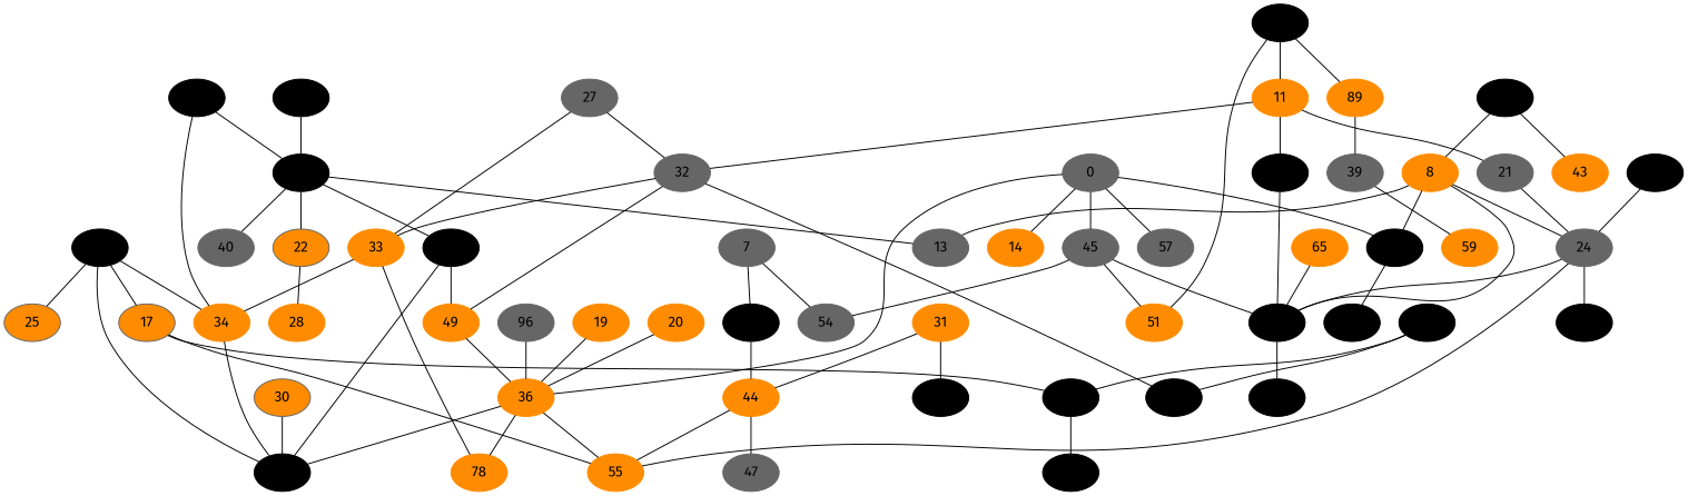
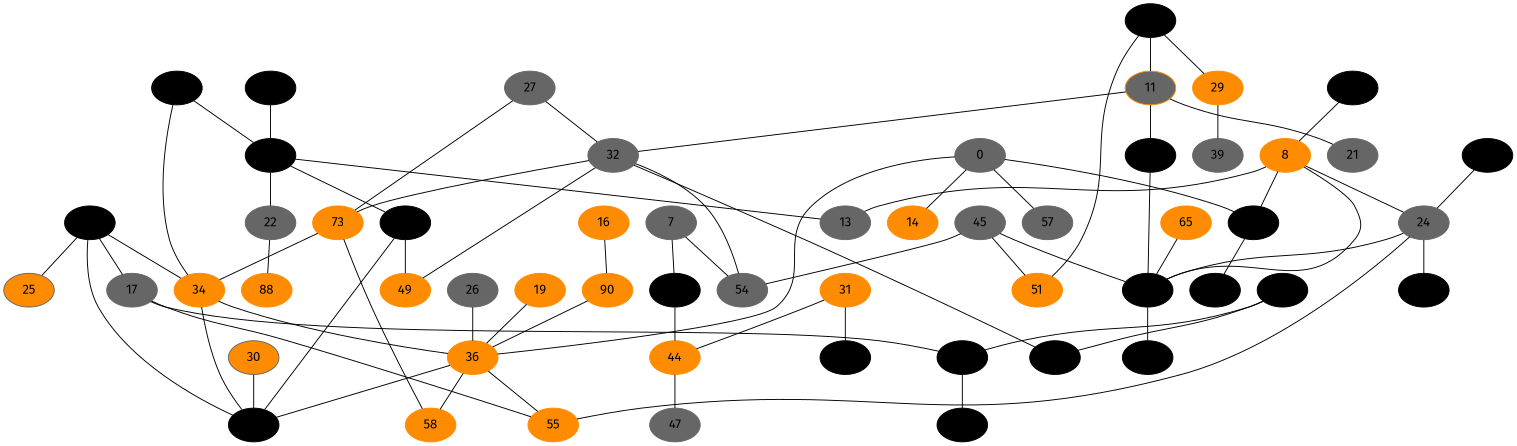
  graph {
    fontname="Fira Sans"
    node [color=black fontname="Fira Sans" style=filled]
    edge [fontname="Fira Sans" weight=1.0]
    1
    6
    13 [color=gray40]
-   22 [color=gray40 fillcolor=darkorange]
+   22 [color=gray40]
    38
-   40 [color=gray40]
    n7 [color=gray40 label=0]
    9
    14 [color=darkorange]
    36 [color=darkorange]
    45 [color=gray40]
    57 [color=gray40]
    12
    41
    55 [color=darkorange]
-   58 [color=darkorange label=78]
+   58 [color=darkorange]
    51 [color=darkorange]
    54 [color=gray40]
    46
    3
    34 [color=darkorange]
-   11 [color=darkorange]
+   11 [color=darkorange fillcolor=gray40]
    4
-   29 [color=darkorange label=89]
+   29 [color=darkorange]
    21 [color=gray40]
    32 [color=gray40]
    42
    39 [color=gray40]
    8 [color=darkorange]
    5
-   43 [color=darkorange]
    24 [color=gray40]
-   28 [color=darkorange]
+   28 [color=darkorange label=88]
    49 [color=darkorange]
    7 [color=gray40]
    23
    44 [color=darkorange]
    53
    60
    10
    37
    56
    48
-   33 [color=darkorange]
+   33 [color=darkorange label=73]
    15
-   17 [color=gray40 fillcolor=darkorange]
+   17 [color=gray40]
    25 [color=gray40 fillcolor=darkorange]
-   20 [color=darkorange]
+   16 [color=darkorange]
+   20 [color=darkorange label=90]
    18
    19 [color=darkorange]
    47 [color=gray40]
-   26 [color=gray40 label=96]
+   26 [color=gray40]
    27 [color=gray40]
-   59 [color=darkorange]
    30 [color=gray40 fillcolor=darkorange]
    31 [color=darkorange]
    50
    n59 [color=darkorange label=65]
    1 -- 6
    6 -- 13
    6 -- 22
    6 -- 38
-   6 -- 40
    22 -- 28
    38 -- 41
    38 -- 49
    n7 -- 9
    n7 -- 14
    n7 -- 36
-   n7 -- 45
    n7 -- 57
    9 -- 12
    36 -- 41
    36 -- 55
    36 -- 58
    45 -- 51
    45 -- 54
    45 -- 46
    46 -- 60
    3 -- 6
    3 -- 34
-   49 -- 36
+   34 -- 36
    34 -- 41
    11 -- 21
    11 -- 32
    11 -- 42
    4 -- 51
    4 -- 11
    4 -- 29
    29 -- 39
-   21 -- 24
+   32 -- 54
    32 -- 49
    32 -- 56
    32 -- 33
    42 -- 46
-   39 -- 59
    8 -- 13
    8 -- 9
    8 -- 46
    8 -- 24
    5 -- 8
-   5 -- 43
    24 -- 55
    24 -- 46
    24 -- 53
    7 -- 54
    7 -- 23
    23 -- 44
-   44 -- 55
    44 -- 47
    10 -- 37
    10 -- 56
    37 -- 48
    33 -- 58
    33 -- 34
    15 -- 41
    15 -- 34
    15 -- 17
    15 -- 25
    17 -- 55
    17 -- 37
+   16 -- 20
    20 -- 36
    18 -- 24
    19 -- 36
    26 -- 36
    27 -- 32
    27 -- 33
    30 -- 41
    31 -- 44
    31 -- 50
    n59 -- 46
  }
